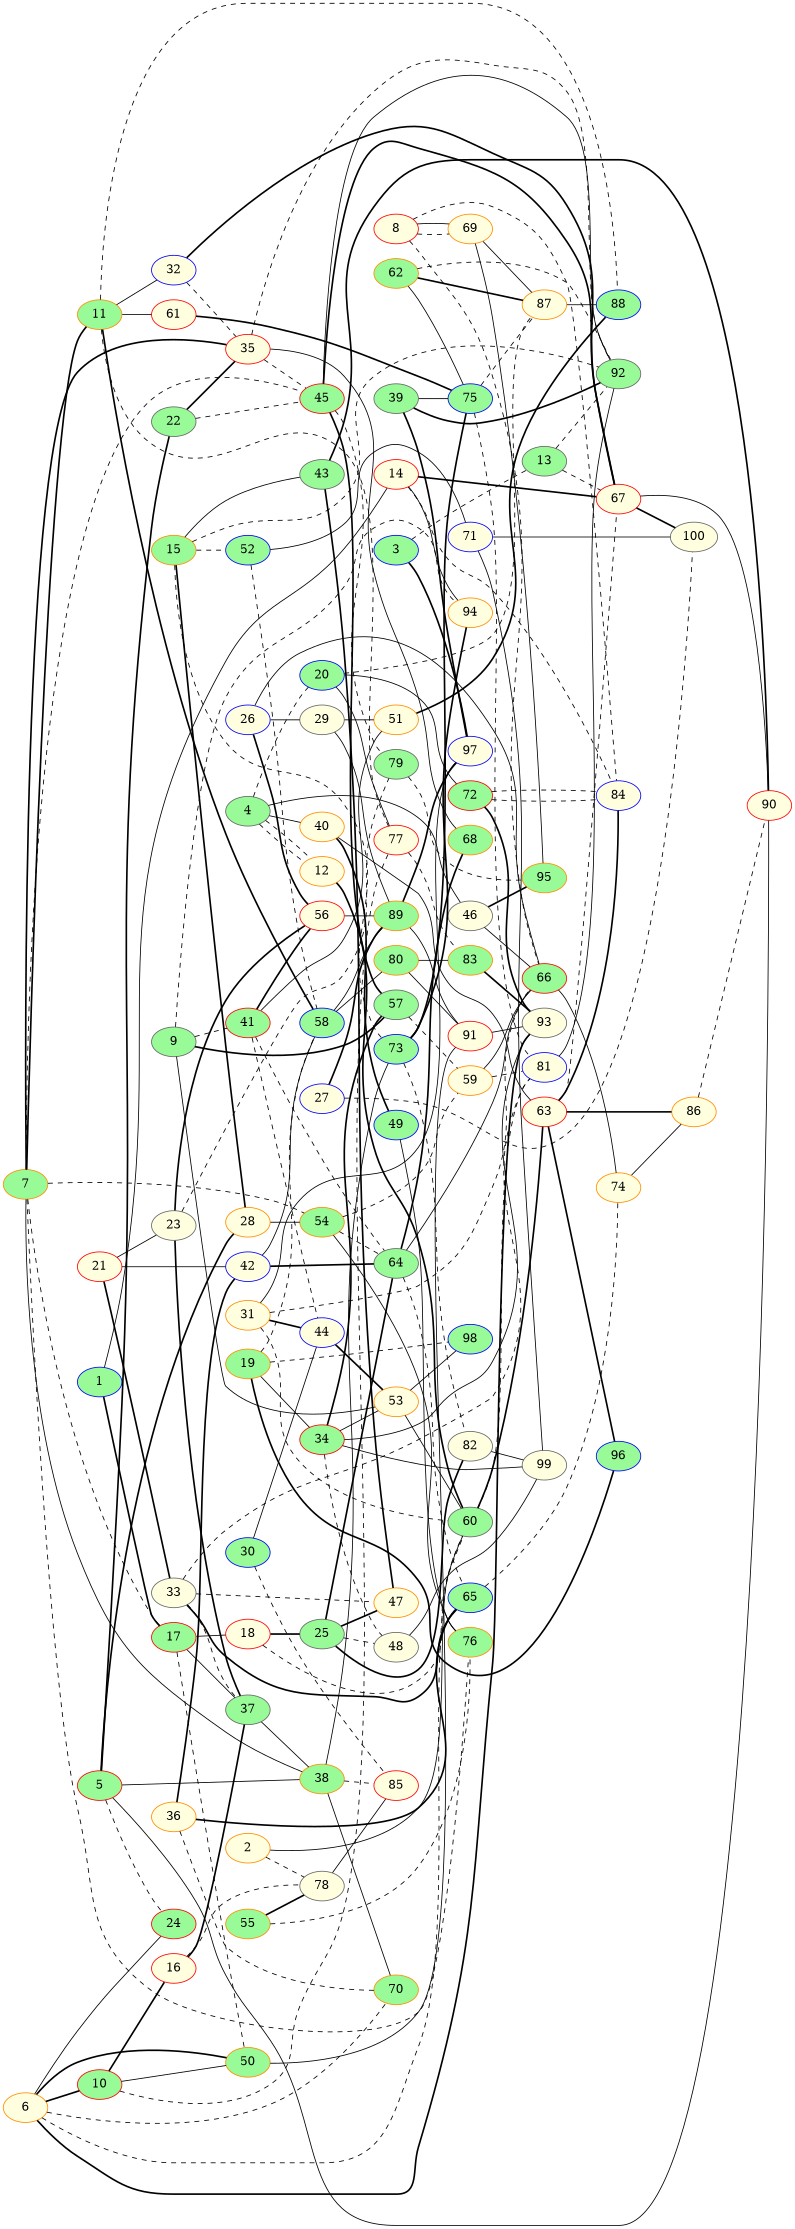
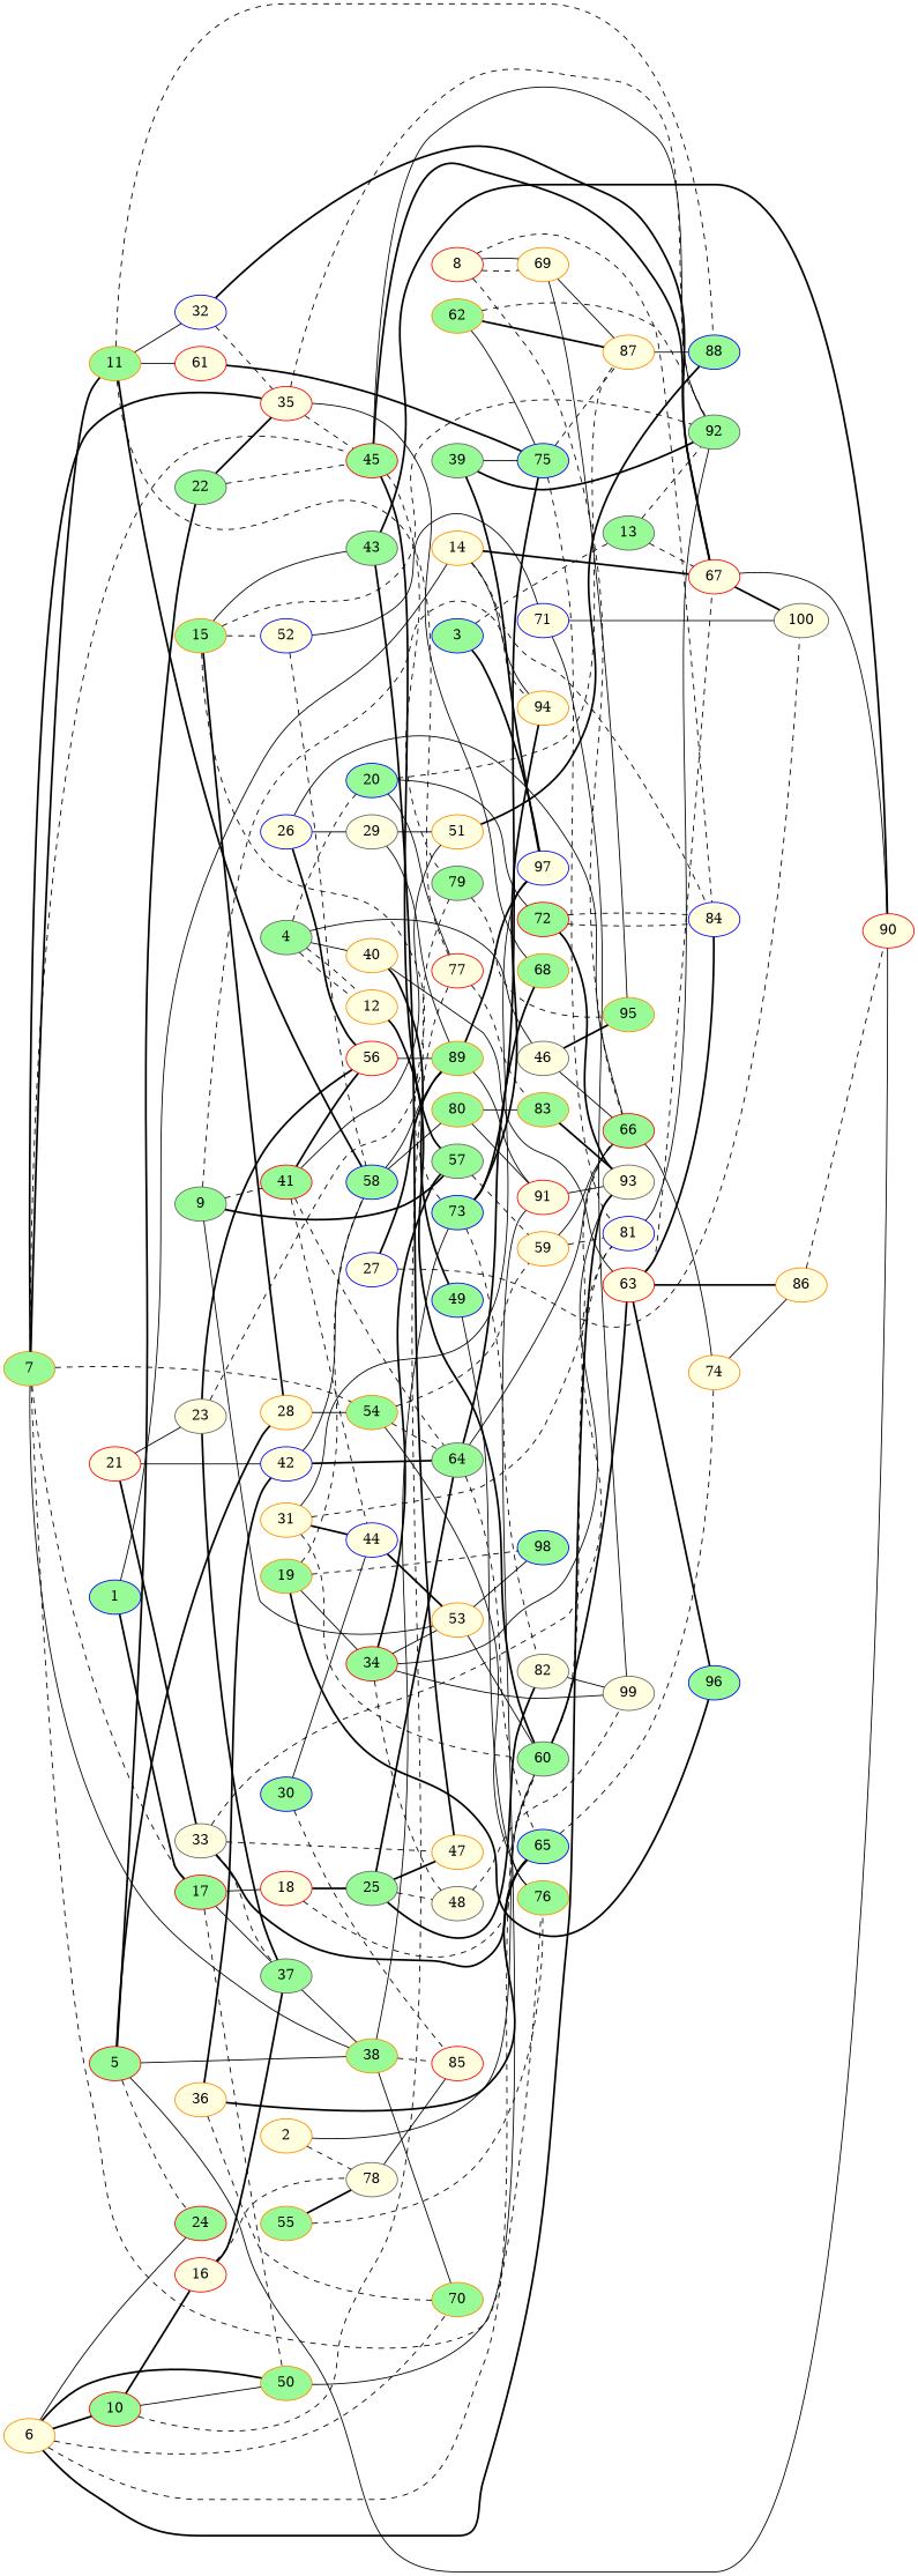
  graph {
    rankdir=LR
    node [color=darkorange fillcolor=palegreen style=filled]
    edge [style=solid]
    1 [color=blue]
-   14 [color=red fillcolor=lightyellow]
+   14 [fillcolor=lightyellow]
    17 [color=red]
    84 [color=blue fillcolor=lightyellow]
    94 [fillcolor=lightyellow]
    67 [color=red fillcolor=lightyellow]
    50
    37 [color=gray40]
    18 [color=red fillcolor=lightyellow]
    2 [fillcolor=lightyellow]
    60 [color=gray40]
    78 [color=gray40 fillcolor=lightyellow]
    81 [color=blue fillcolor=lightyellow]
    63 [color=red fillcolor=lightyellow]
    85 [color=red fillcolor=lightyellow]
    3 [color=blue]
    13 [color=gray40]
    97 [color=blue fillcolor=lightyellow]
    92 [color=gray40]
    4 [color=gray40]
    12 [fillcolor=lightyellow]
    20 [color=blue]
    40 [fillcolor=lightyellow]
    46 [color=gray40 fillcolor=lightyellow]
    77 [color=red fillcolor=lightyellow]
    72 [color=red]
    87 [fillcolor=lightyellow]
    49 [color=blue]
    66 [color=red]
    95
    5 [color=red]
    22 [color=gray40]
    24 [color=red]
    28 [fillcolor=lightyellow]
    38
    90 [color=red fillcolor=lightyellow]
    35 [color=red fillcolor=lightyellow]
    45 [color=red]
    54
    70
    73 [color=blue]
    6 [fillcolor=lightyellow]
    10 [color=red]
    93 [color=gray40 fillcolor=lightyellow]
    16 [color=red fillcolor=lightyellow]
    91 [color=red fillcolor=lightyellow]
    7
    11
    76
    32 [color=blue fillcolor=lightyellow]
    58 [color=blue]
    61 [color=red fillcolor=lightyellow]
    88 [color=blue]
    68
    57 [color=gray40]
    79 [color=gray40]
    64 [color=gray40]
    59 [fillcolor=lightyellow]
    8 [color=red fillcolor=lightyellow]
    69 [fillcolor=lightyellow]
    74 [fillcolor=lightyellow]
    9 [color=gray40]
    41 [color=red]
    53 [fillcolor=lightyellow]
    51 [fillcolor=lightyellow]
    56 [color=red fillcolor=lightyellow]
    44 [color=blue fillcolor=lightyellow]
    98 [color=blue]
    83
    89
    80
    75 [color=blue]
    100 [color=gray40 fillcolor=lightyellow]
    15
    43 [color=gray40]
-   52 [color=blue]
+   52 [color=blue fillcolor=lightyellow]
    47 [fillcolor=lightyellow]
    71 [color=blue fillcolor=lightyellow]
    82 [color=gray40 fillcolor=lightyellow]
    25 [color=gray40]
    48 [color=gray40 fillcolor=lightyellow]
    19
    34 [color=red]
    96 [color=blue]
    99 [color=gray40 fillcolor=lightyellow]
    21 [color=red fillcolor=lightyellow]
    23 [color=gray40 fillcolor=lightyellow]
    33 [color=gray40 fillcolor=lightyellow]
    42 [color=blue fillcolor=lightyellow]
    65 [color=blue]
    26 [color=blue fillcolor=lightyellow]
    29 [color=gray40 fillcolor=lightyellow]
    27 [color=blue fillcolor=lightyellow]
    30 [color=blue]
    31 [fillcolor=lightyellow]
    36 [fillcolor=lightyellow]
    39 [color=gray40]
    86 [fillcolor=lightyellow]
    55
    62
    1 -- 14
    1 -- 17 [style=bold]
    14 -- 84 [style=dashed]
    14 -- 94
    14 -- 67 [style=bold]
    17 -- 50 [style=dashed]
    17 -- 37
    17 -- 18
    67 -- 90
    67 -- 100 [style=bold]
    50 -- 91
    37 -- 38
    18 -- 60 [style=dashed]
    18 -- 25 [style=bold]
    2 -- 60
    2 -- 78 [style=dashed]
    60 -- 81 [style=dashed]
    60 -- 63 [style=bold]
    78 -- 85
    81 -- 92
    63 -- 84 [style=bold]
    63 -- 67 [style=dashed]
    63 -- 96 [style=bold]
    63 -- 86 [style=bold]
    3 -- 13 [style=dashed]
    3 -- 97 [style=bold]
    13 -- 67 [style=dashed]
    13 -- 92 [style=dashed]
    4 -- 12 [style=dashed]
    4 -- 12 [style=dashed]
    4 -- 20 [style=dashed]
    4 -- 40
    4 -- 46
    12 -- 60 [style=bold]
    20 -- 77
    20 -- 72
    20 -- 87 [style=dashed]
    40 -- 63
    40 -- 49 [style=bold]
    46 -- 66
    46 -- 95 [style=bold]
    77 -- 83 [style=dashed]
    72 -- 84 [style=dashed]
    72 -- 84 [style=dashed]
    72 -- 93 [style=bold]
    87 -- 88
    49 -- 76
    66 -- 74
    5 -- 22 [style=bold]
    5 -- 24 [style=dashed]
    5 -- 28 [style=bold]
    5 -- 38
    5 -- 90
    22 -- 35 [style=bold]
    22 -- 45 [style=dashed]
    28 -- 54
    38 -- 85 [style=dashed]
    38 -- 70
    38 -- 73
    35 -- 92 [style=dashed]
    35 -- 45 [style=dashed]
    35 -- 68
    45 -- 67 [style=bold]
    45 -- 92
    45 -- 57 [style=bold]
    45 -- 79 [style=dashed]
    54 -- 76
    54 -- 64 [style=dashed]
    54 -- 59 [style=dashed]
    73 -- 94 [style=bold]
    73 -- 75 [style=bold]
    73 -- 82 [style=dashed]
    6 -- 50 [style=bold]
    6 -- 60 [style=dashed]
    6 -- 24
    6 -- 70 [style=dashed]
    6 -- 10 [style=bold]
    6 -- 93 [style=bold]
    10 -- 50
    10 -- 77 [style=dashed]
    10 -- 16 [style=bold]
    16 -- 37 [style=bold]
    16 -- 78 [style=dashed]
    91 -- 93
    7 -- 17 [style=dashed]
    7 -- 38
    7 -- 35 [style=bold]
    7 -- 45 [style=dashed]
    7 -- 54 [style=dashed]
    7 -- 11 [style=bold]
    7 -- 76 [style=dashed]
    11 -- 77 [style=dashed]
    11 -- 32
    11 -- 58 [style=bold]
    11 -- 61
    11 -- 88 [style=dashed]
    32 -- 67 [style=bold]
    32 -- 35 [style=dashed]
    58 -- 89
    58 -- 80
    61 -- 75 [style=bold]
    57 -- 59 [style=dashed]
    79 -- 95 [style=dashed]
    64 -- 66
    64 -- 68 [style=bold]
    64 -- 65 [style=dashed]
    59 -- 81 [style=dashed]
    59 -- 66
    8 -- 84 [style=dashed]
    8 -- 66 [style=dashed]
    8 -- 69 [style=dashed]
    8 -- 69
    69 -- 87
    69 -- 95
    74 -- 86
    9 -- 94 [style=dashed]
    9 -- 57 [style=bold]
    9 -- 41 [style=dashed]
    9 -- 53
    41 -- 64 [style=dashed]
    41 -- 51
    41 -- 56 [style=bold]
    41 -- 44 [style=dashed]
    53 -- 60
    53 -- 98
    51 -- 88 [style=bold]
    56 -- 89
    44 -- 53 [style=bold]
    83 -- 93 [style=bold]
    89 -- 97 [style=bold]
    89 -- 91
    80 -- 91
    80 -- 83
    75 -- 81 [style=dashed]
    75 -- 87 [style=dashed]
    15 -- 92 [style=dashed]
    15 -- 28 [style=bold]
    15 -- 73 [style=dashed]
    15 -- 43
    15 -- 52 [style=dashed]
    43 -- 90 [style=bold]
    43 -- 47 [style=bold]
    52 -- 58 [style=dashed]
    52 -- 71
    71 -- 100
    71 -- 99
    82 -- 99
    25 -- 64 [style=bold]
    25 -- 47 [style=bold]
    25 -- 82 [style=bold]
    25 -- 48 [style=dashed]
-   48 -- 99
+   48 -- 99 [style=dashed]
    19 -- 58 [style=dashed]
    19 -- 98 [style=dashed]
    19 -- 34
    19 -- 96 [style=bold]
    34 -- 93
    34 -- 57 [style=bold]
    34 -- 53
    34 -- 48 [style=dashed]
    34 -- 99
    21 -- 23
    21 -- 33 [style=bold]
    21 -- 42
    23 -- 37 [style=bold]
    23 -- 79 [style=dashed]
    23 -- 56 [style=bold]
    33 -- 37 [style=dashed]
    33 -- 81 [style=dashed]
    33 -- 47 [style=dashed]
    33 -- 65 [style=bold]
    42 -- 58
    42 -- 64 [style=bold]
    65 -- 74 [style=dashed]
    26 -- 66
    26 -- 56 [style=bold]
    26 -- 29
    29 -- 51
    29 -- 89
    27 -- 89 [style=bold]
    27 -- 100 [style=dashed]
    30 -- 85 [style=dashed]
    30 -- 44
    31 -- 60 [style=dashed]
    31 -- 97
    31 -- 66 [style=dashed]
    31 -- 44 [style=bold]
    36 -- 70 [style=dashed]
    36 -- 42 [style=bold]
    36 -- 65 [style=bold]
    39 -- 97 [style=bold]
    39 -- 92 [style=bold]
    39 -- 75
    86 -- 90 [style=dashed]
    55 -- 78 [style=bold]
    55 -- 76 [style=dashed]
    62 -- 92 [style=dashed]
    62 -- 87 [style=bold]
    62 -- 75
  }
